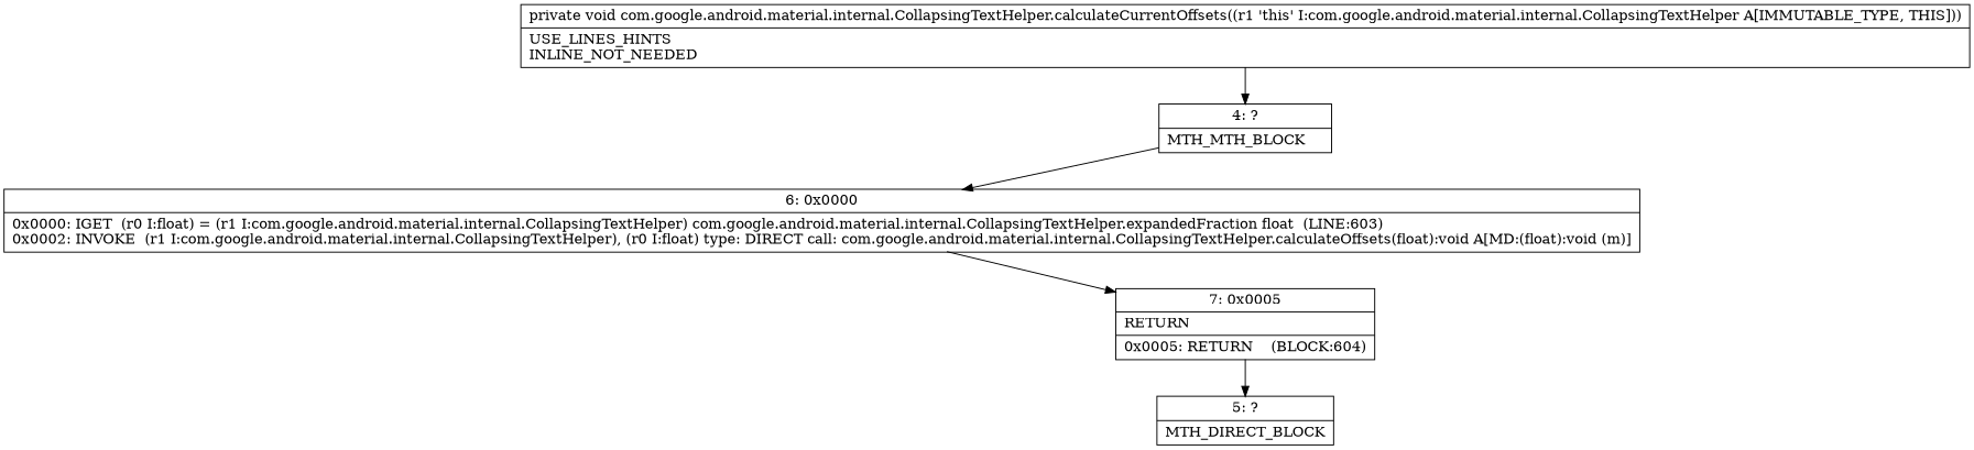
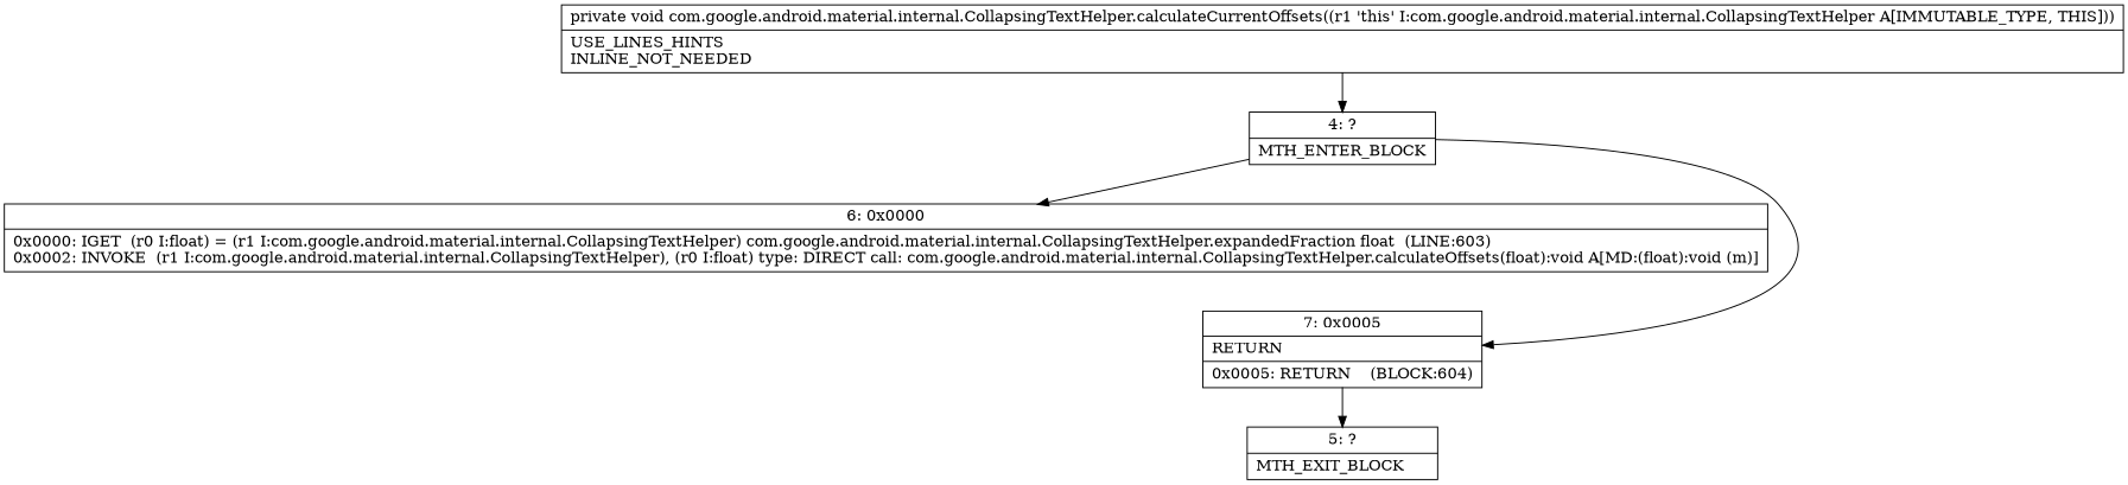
  digraph {
    node [shape=record]
-   n1 [label="{4\:\ ?|MTH_MTH_BLOCK\l}"]
+   n1 [label="{4\:\ ?|MTH_ENTER_BLOCK\l}"]
    n2 [label="{6\:\ 0x0000|0x0000: IGET  (r0 I:float) = (r1 I:com.google.android.material.internal.CollapsingTextHelper) com.google.android.material.internal.CollapsingTextHelper.expandedFraction float  (LINE:603)\l0x0002: INVOKE  (r1 I:com.google.android.material.internal.CollapsingTextHelper), (r0 I:float) type: DIRECT call: com.google.android.material.internal.CollapsingTextHelper.calculateOffsets(float):void A[MD:(float):void (m)]\l}"]
    n3 [label="{7\:\ 0x0005|RETURN\l|0x0005: RETURN    (BLOCK:604)\l}"]
-   n4 [label="{5\:\ ?|MTH_DIRECT_BLOCK\l}"]
+   n4 [label="{5\:\ ?|MTH_EXIT_BLOCK\l}"]
    n5 [label="{private void com.google.android.material.internal.CollapsingTextHelper.calculateCurrentOffsets((r1 'this' I:com.google.android.material.internal.CollapsingTextHelper A[IMMUTABLE_TYPE, THIS]))  | USE_LINES_HINTS\lINLINE_NOT_NEEDED\l}"]
    n1 -> n2
-   n2 -> n3
+   n1 -> n3
    n3 -> n4
    n5 -> n1
  }
